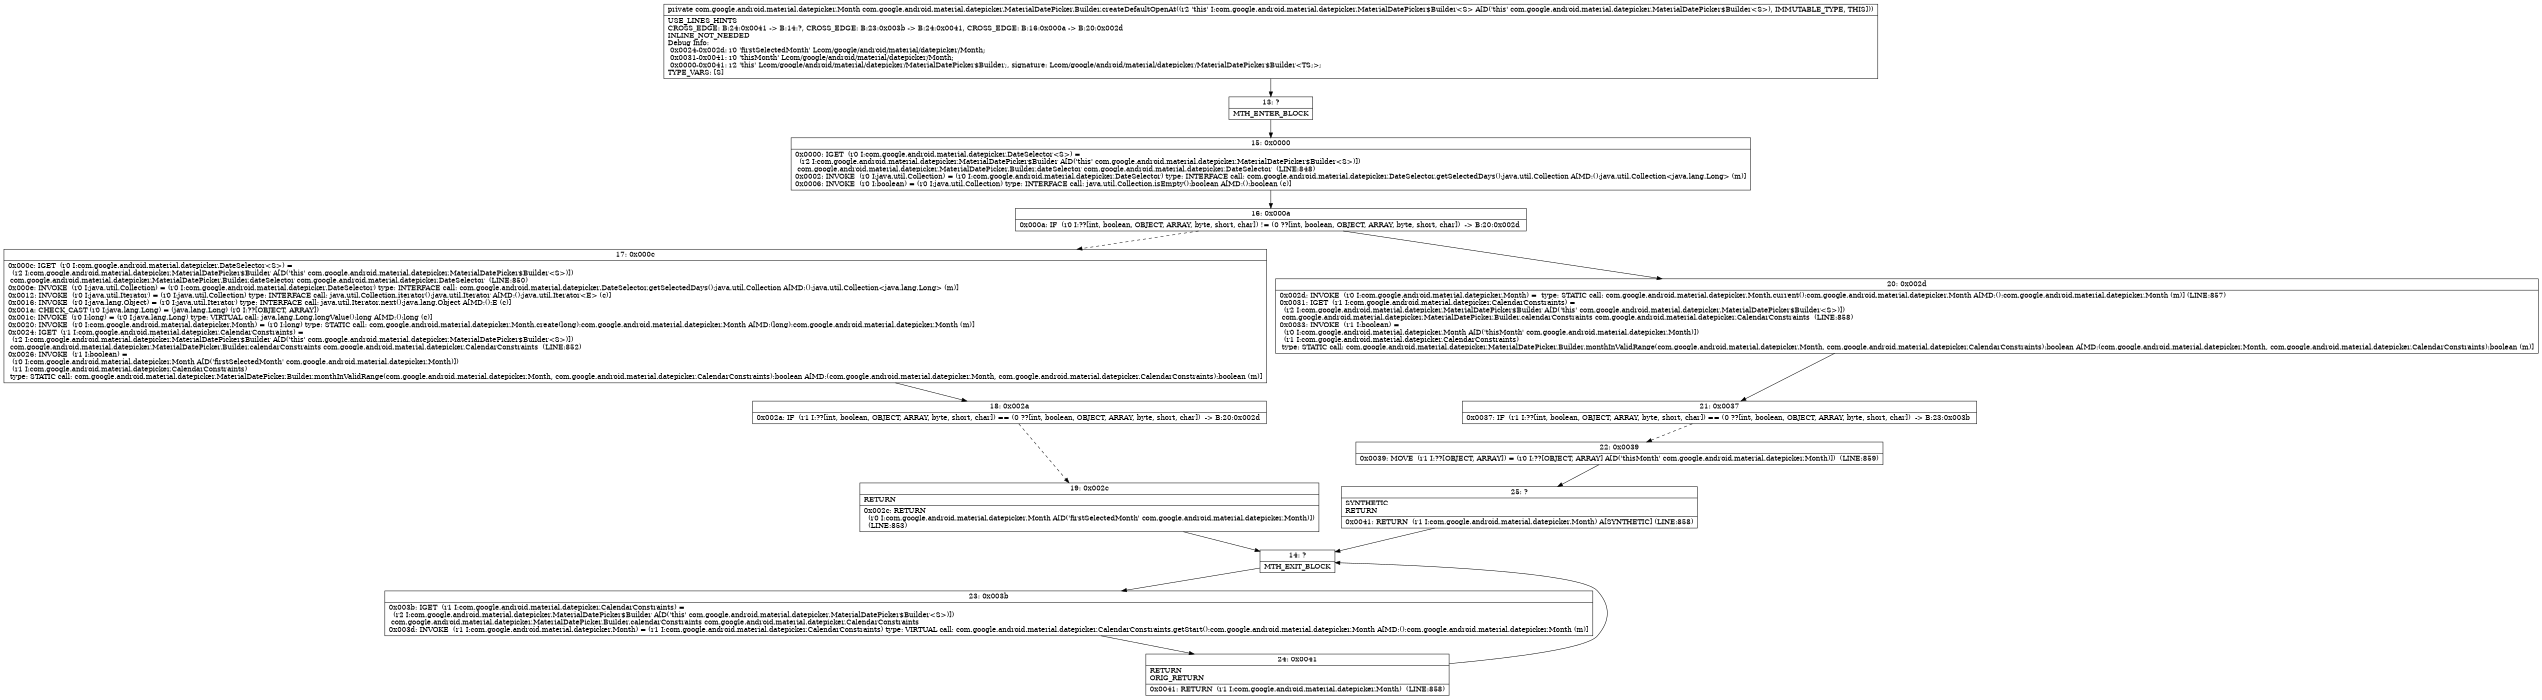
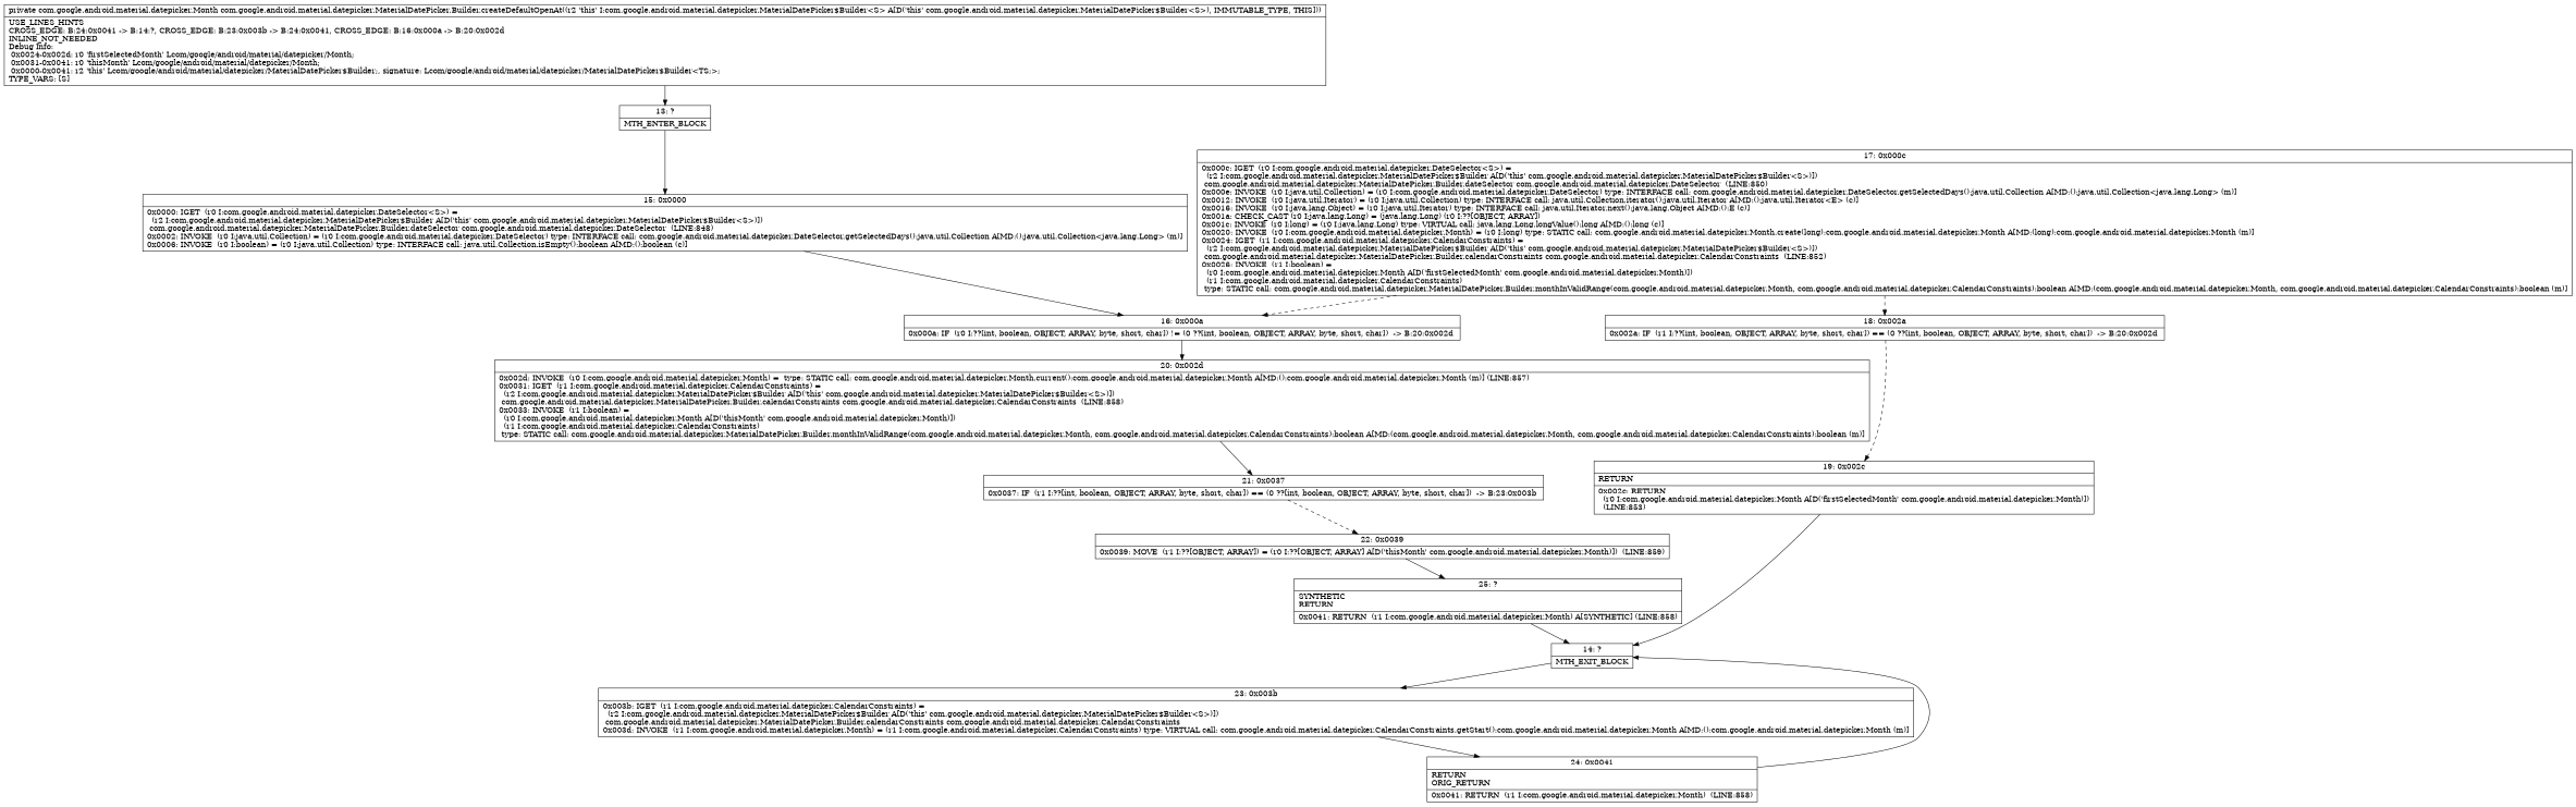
  digraph {
    node [shape=record]
    n1 [label="{13\:\ ?|MTH_ENTER_BLOCK\l}"]
    n2 [label="{15\:\ 0x0000|0x0000: IGET  (r0 I:com.google.android.material.datepicker.DateSelector\<S\>) = \l  (r2 I:com.google.android.material.datepicker.MaterialDatePicker$Builder A[D('this' com.google.android.material.datepicker.MaterialDatePicker$Builder\<S\>)])\l com.google.android.material.datepicker.MaterialDatePicker.Builder.dateSelector com.google.android.material.datepicker.DateSelector  (LINE:848)\l0x0002: INVOKE  (r0 I:java.util.Collection) = (r0 I:com.google.android.material.datepicker.DateSelector) type: INTERFACE call: com.google.android.material.datepicker.DateSelector.getSelectedDays():java.util.Collection A[MD:():java.util.Collection\<java.lang.Long\> (m)]\l0x0006: INVOKE  (r0 I:boolean) = (r0 I:java.util.Collection) type: INTERFACE call: java.util.Collection.isEmpty():boolean A[MD:():boolean (c)]\l}"]
    n3 [label="{16\:\ 0x000a|0x000a: IF  (r0 I:??[int, boolean, OBJECT, ARRAY, byte, short, char]) != (0 ??[int, boolean, OBJECT, ARRAY, byte, short, char])  \-\> B:20:0x002d \l}"]
    n4 [label="{17\:\ 0x000c|0x000c: IGET  (r0 I:com.google.android.material.datepicker.DateSelector\<S\>) = \l  (r2 I:com.google.android.material.datepicker.MaterialDatePicker$Builder A[D('this' com.google.android.material.datepicker.MaterialDatePicker$Builder\<S\>)])\l com.google.android.material.datepicker.MaterialDatePicker.Builder.dateSelector com.google.android.material.datepicker.DateSelector  (LINE:850)\l0x000e: INVOKE  (r0 I:java.util.Collection) = (r0 I:com.google.android.material.datepicker.DateSelector) type: INTERFACE call: com.google.android.material.datepicker.DateSelector.getSelectedDays():java.util.Collection A[MD:():java.util.Collection\<java.lang.Long\> (m)]\l0x0012: INVOKE  (r0 I:java.util.Iterator) = (r0 I:java.util.Collection) type: INTERFACE call: java.util.Collection.iterator():java.util.Iterator A[MD:():java.util.Iterator\<E\> (c)]\l0x0016: INVOKE  (r0 I:java.lang.Object) = (r0 I:java.util.Iterator) type: INTERFACE call: java.util.Iterator.next():java.lang.Object A[MD:():E (c)]\l0x001a: CHECK_CAST (r0 I:java.lang.Long) = (java.lang.Long) (r0 I:??[OBJECT, ARRAY]) \l0x001c: INVOKE  (r0 I:long) = (r0 I:java.lang.Long) type: VIRTUAL call: java.lang.Long.longValue():long A[MD:():long (c)]\l0x0020: INVOKE  (r0 I:com.google.android.material.datepicker.Month) = (r0 I:long) type: STATIC call: com.google.android.material.datepicker.Month.create(long):com.google.android.material.datepicker.Month A[MD:(long):com.google.android.material.datepicker.Month (m)]\l0x0024: IGET  (r1 I:com.google.android.material.datepicker.CalendarConstraints) = \l  (r2 I:com.google.android.material.datepicker.MaterialDatePicker$Builder A[D('this' com.google.android.material.datepicker.MaterialDatePicker$Builder\<S\>)])\l com.google.android.material.datepicker.MaterialDatePicker.Builder.calendarConstraints com.google.android.material.datepicker.CalendarConstraints  (LINE:852)\l0x0026: INVOKE  (r1 I:boolean) = \l  (r0 I:com.google.android.material.datepicker.Month A[D('firstSelectedMonth' com.google.android.material.datepicker.Month)])\l  (r1 I:com.google.android.material.datepicker.CalendarConstraints)\l type: STATIC call: com.google.android.material.datepicker.MaterialDatePicker.Builder.monthInValidRange(com.google.android.material.datepicker.Month, com.google.android.material.datepicker.CalendarConstraints):boolean A[MD:(com.google.android.material.datepicker.Month, com.google.android.material.datepicker.CalendarConstraints):boolean (m)]\l}"]
    n5 [label="{20\:\ 0x002d|0x002d: INVOKE  (r0 I:com.google.android.material.datepicker.Month) =  type: STATIC call: com.google.android.material.datepicker.Month.current():com.google.android.material.datepicker.Month A[MD:():com.google.android.material.datepicker.Month (m)] (LINE:857)\l0x0031: IGET  (r1 I:com.google.android.material.datepicker.CalendarConstraints) = \l  (r2 I:com.google.android.material.datepicker.MaterialDatePicker$Builder A[D('this' com.google.android.material.datepicker.MaterialDatePicker$Builder\<S\>)])\l com.google.android.material.datepicker.MaterialDatePicker.Builder.calendarConstraints com.google.android.material.datepicker.CalendarConstraints  (LINE:858)\l0x0033: INVOKE  (r1 I:boolean) = \l  (r0 I:com.google.android.material.datepicker.Month A[D('thisMonth' com.google.android.material.datepicker.Month)])\l  (r1 I:com.google.android.material.datepicker.CalendarConstraints)\l type: STATIC call: com.google.android.material.datepicker.MaterialDatePicker.Builder.monthInValidRange(com.google.android.material.datepicker.Month, com.google.android.material.datepicker.CalendarConstraints):boolean A[MD:(com.google.android.material.datepicker.Month, com.google.android.material.datepicker.CalendarConstraints):boolean (m)]\l}"]
    n6 [label="{18\:\ 0x002a|0x002a: IF  (r1 I:??[int, boolean, OBJECT, ARRAY, byte, short, char]) == (0 ??[int, boolean, OBJECT, ARRAY, byte, short, char])  \-\> B:20:0x002d \l}"]
    n7 [label="{21\:\ 0x0037|0x0037: IF  (r1 I:??[int, boolean, OBJECT, ARRAY, byte, short, char]) == (0 ??[int, boolean, OBJECT, ARRAY, byte, short, char])  \-\> B:23:0x003b \l}"]
    n8 [label="{19\:\ 0x002c|RETURN\l|0x002c: RETURN  \l  (r0 I:com.google.android.material.datepicker.Month A[D('firstSelectedMonth' com.google.android.material.datepicker.Month)])\l  (LINE:853)\l}"]
    n9 [label="{14\:\ ?|MTH_EXIT_BLOCK\l}"]
    n10 [label="{23\:\ 0x003b|0x003b: IGET  (r1 I:com.google.android.material.datepicker.CalendarConstraints) = \l  (r2 I:com.google.android.material.datepicker.MaterialDatePicker$Builder A[D('this' com.google.android.material.datepicker.MaterialDatePicker$Builder\<S\>)])\l com.google.android.material.datepicker.MaterialDatePicker.Builder.calendarConstraints com.google.android.material.datepicker.CalendarConstraints \l0x003d: INVOKE  (r1 I:com.google.android.material.datepicker.Month) = (r1 I:com.google.android.material.datepicker.CalendarConstraints) type: VIRTUAL call: com.google.android.material.datepicker.CalendarConstraints.getStart():com.google.android.material.datepicker.Month A[MD:():com.google.android.material.datepicker.Month (m)]\l}"]
    n11 [label="{22\:\ 0x0039|0x0039: MOVE  (r1 I:??[OBJECT, ARRAY]) = (r0 I:??[OBJECT, ARRAY] A[D('thisMonth' com.google.android.material.datepicker.Month)])  (LINE:859)\l}"]
    n12 [label="{25\:\ ?|SYNTHETIC\lRETURN\l|0x0041: RETURN  (r1 I:com.google.android.material.datepicker.Month) A[SYNTHETIC] (LINE:858)\l}"]
    n13 [label="{24\:\ 0x0041|RETURN\lORIG_RETURN\l|0x0041: RETURN  (r1 I:com.google.android.material.datepicker.Month)  (LINE:858)\l}"]
    n14 [label="{private com.google.android.material.datepicker.Month com.google.android.material.datepicker.MaterialDatePicker.Builder.createDefaultOpenAt((r2 'this' I:com.google.android.material.datepicker.MaterialDatePicker$Builder\<S\> A[D('this' com.google.android.material.datepicker.MaterialDatePicker$Builder\<S\>), IMMUTABLE_TYPE, THIS]))  | USE_LINES_HINTS\lCROSS_EDGE: B:24:0x0041 \-\> B:14:?, CROSS_EDGE: B:23:0x003b \-\> B:24:0x0041, CROSS_EDGE: B:16:0x000a \-\> B:20:0x002d\lINLINE_NOT_NEEDED\lDebug Info:\l  0x0024\-0x002d: r0 'firstSelectedMonth' Lcom\/google\/android\/material\/datepicker\/Month;\l  0x0031\-0x0041: r0 'thisMonth' Lcom\/google\/android\/material\/datepicker\/Month;\l  0x0000\-0x0041: r2 'this' Lcom\/google\/android\/material\/datepicker\/MaterialDatePicker$Builder;, signature: Lcom\/google\/android\/material\/datepicker\/MaterialDatePicker$Builder\<TS;\>;\lTYPE_VARS: [S]\l}"]
    n1 -> n2
    n2 -> n3
-   n3 -> n4 [style=dashed]
+   n4 -> n3 [style=dashed]
    n3 -> n5
-   n4 -> n6
+   n4 -> n6 [style=dashed]
    n5 -> n7
    n6 -> n8 [style=dashed]
    n7 -> n11 [style=dashed]
    n8 -> n9
    n9 -> n10
    n10 -> n13
    n11 -> n12
    n12 -> n9
    n13 -> n9
    n14 -> n1
  }
